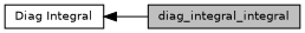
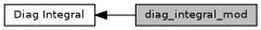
  digraph {
    rankdir=LR
    node [color=black fontname=Helvetica fontsize=10 shape=box style=filled]
    n1 [fillcolor=white height=0.2 label="Diag Integral" width=0.4]
-   n2 [fillcolor=grey75 fontcolor=black height=0.2 label=diag_integral_integral width=0.4]
+   n2 [fillcolor=grey75 fontcolor=black height=0.2 label=diag_integral_mod width=0.4]
    n1 -> n2 [dir=back fontname=Helvetica fontsize=10 labelfontname=Helvetica labelfontsize=10 shape=plaintext style=solid]
  }
